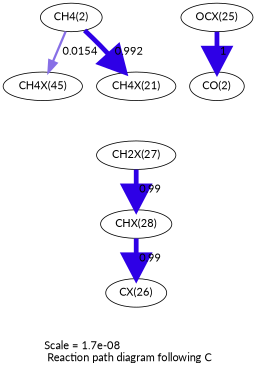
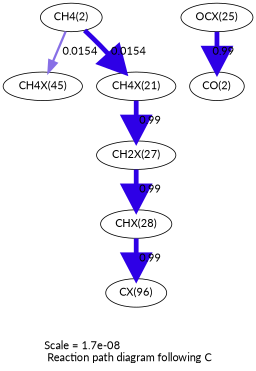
  digraph {
    fontname=Lato
    label="Scale = 1.7e-08\l Reaction path diagram following C"
    node [fontname=Lato]
    edge [arrowsize=3 color="0.7, 1.49, 0.9" fontname=Lato penwidth=5.99]
    n1 [label="CH4(2)"]
    n2 [label="CH4X(45)"]
    n3 [label="CH4X(21)"]
    n4 [label="CH2X(27)"]
    n5 [label="CHX(28)"]
-   n6 [label="CX(26)"]
+   n6 [label="CX(96)"]
    n7 [label="OCX(25)"]
    n8 [label="CO(2)"]
    n1 -> n2 [arrowsize=1.42 color="0.7, 0.515, 0.9" label=" 0.0154" penwidth=2.85]
-   n1 -> n3 [label=" 0.992"]
+   n1 -> n3 [label=" 0.0154"]
+   n3 -> n4 [label=" 0.99"]
    n4 -> n5 [label=" 0.99"]
    n5 -> n6 [label=" 0.99"]
-   n7 -> n8 [color="0.7, 1.5, 0.9" label=" 1" penwidth=6]
+   n7 -> n8 [color="0.7, 1.5, 0.9" label=" 0.99" penwidth=6]
  }
